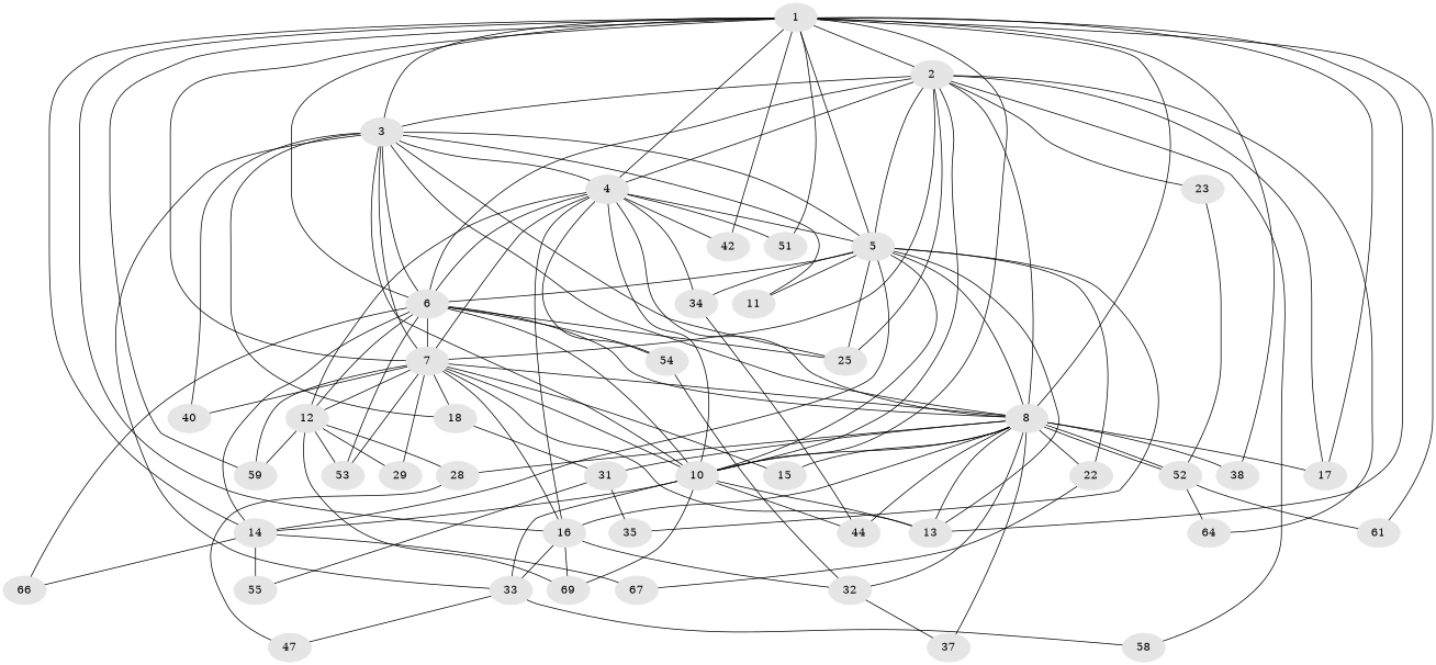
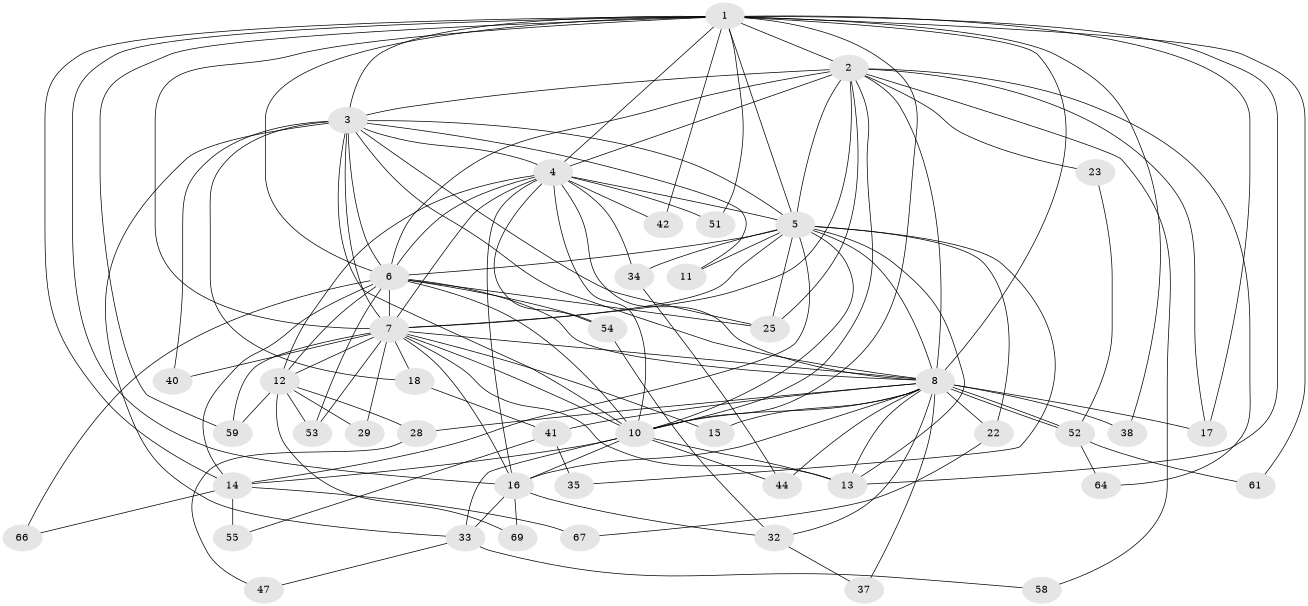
  graph {
    node [color=gray90 style=filled]
    1
    2
    3
    4
    5
    6 [super="+48+46+19+9"]
    7 [super="+43"]
    8 [super="+20"]
    10 [super="+27+24+50"]
    13 [super="+41+74+21"]
    14 [super="+26"]
    16 [super="+63"]
    17 [super="+30"]
    38
    42 [super="+62"]
    51
    59 [super="+60"]
    61
    23
    25
    58
    64
    11
    18
    33 [super="+36"]
    40
    12
    34 [super="+65"]
    54
    22
    35
    53 [super="+57"]
    66
    15
    29
    32
    28
-   31
+   31 [label=41]
    37
    44
    52 [super="+56"]
    55 [super="+71"]
    67
    69
    47
    1 -- 2
    1 -- 3
    1 -- 4
    1 -- 5
    1 -- 6 [weight=3]
    1 -- 7
    1 -- 8
    1 -- 10 [weight=3]
    1 -- 13
    1 -- 14
    1 -- 16
    1 -- 17
    1 -- 38
    1 -- 42 [weight=2]
    1 -- 51
    1 -- 59
    1 -- 61
    2 -- 3
    2 -- 4
    2 -- 5
    2 -- 6 [weight=2]
    2 -- 7
    2 -- 8
    2 -- 10
    2 -- 17
    2 -- 23
    2 -- 25
    2 -- 58
    2 -- 64
    3 -- 4
    3 -- 5
    3 -- 6 [weight=2]
    3 -- 7
    3 -- 8
    3 -- 10
    3 -- 25
    3 -- 11
    3 -- 18
    3 -- 33
    3 -- 40
    4 -- 5
    4 -- 6 [weight=2]
    4 -- 7
    4 -- 8
    4 -- 10
    4 -- 16
    4 -- 42
    4 -- 51
    4 -- 12
    4 -- 34
    4 -- 54
    5 -- 6 [weight=2]
+   5 -- 7
    5 -- 8
    5 -- 10
    5 -- 13
    5 -- 14
    5 -- 25
    5 -- 11
    5 -- 34
    5 -- 22
    5 -- 35
    6 -- 7 [weight=4]
    6 -- 8 [weight=3]
    6 -- 10 [weight=3]
    6 -- 14
    6 -- 25
    6 -- 12
    6 -- 54
    6 -- 53
    6 -- 66
    7 -- 8
    7 -- 10
    7 -- 13
    7 -- 16
    7 -- 59
    7 -- 18 [weight=2]
    7 -- 40
    7 -- 12
    7 -- 53
    7 -- 15
    7 -- 29
    8 -- 10
    8 -- 13
    8 -- 16
    8 -- 17
    8 -- 38
    8 -- 22
    8 -- 15
    8 -- 32
    8 -- 28
    8 -- 31
    8 -- 37
    8 -- 44
    8 -- 52
    8 -- 52
    10 -- 13 [weight=2]
    10 -- 14
-   10 -- 69
+   10 -- 16
    10 -- 33
    10 -- 44
    14 -- 66
    14 -- 55 [weight=2]
    14 -- 67
    16 -- 33
    16 -- 32
    16 -- 69
    23 -- 52
    18 -- 31
    33 -- 58
    33 -- 47
    12 -- 59
    12 -- 53
    12 -- 29
    12 -- 28
    12 -- 69
    34 -- 44
    54 -- 32
    22 -- 67
    32 -- 37
    28 -- 47
    31 -- 35
    31 -- 55
    52 -- 61
    52 -- 64
  }
